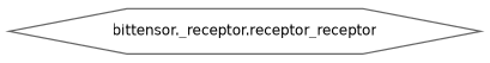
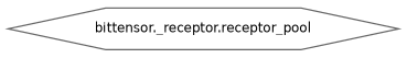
  digraph {
    rankdir=LR
-   n1 [color=grey40 fillcolor=white fontname=Helvetica fontsize=10 height=0.2 label="bittensor._receptor.receptor_receptor" shape=hexagon style=filled width=0.4]
+   n1 [color=grey40 fillcolor=white fontname=Helvetica fontsize=10 height=0.2 label="bittensor._receptor.receptor_pool" shape=hexagon style=filled width=0.4]
  }
